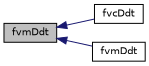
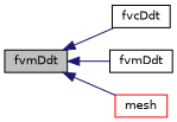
  digraph {
    rankdir=LR
    node [color=black fontname=Helvetica fontsize=10 shape=record]
    edge [color=midnightblue dir=back fontname=Helvetica fontsize=10 labelfontname=Helvetica labelfontsize=10 style=solid]
    n1 [fillcolor=grey75 fontcolor=black height=0.2 label=fvmDdt style=filled width=0.4]
    n2 [height=0.2 label=fvcDdt width=0.4]
    n3 [height=0.2 label=fvmDdt width=0.4]
+   n4 [color=red height=0.2 label=mesh width=0.4]
    n1 -> n2
    n1 -> n3
+   n1 -> n4
  }
